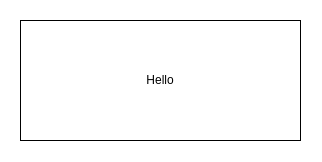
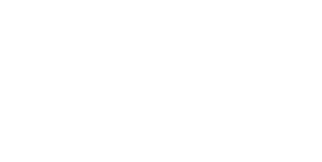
  <mxCell id="0" />
  <mxCell id="1" parent="0" />
- <mxCell id="2" value="Hello" style="rounded=0;whiteSpace=wrap;html=1;" parent="1" vertex="1"><mxGeometry x="20" y="20" width="280" height="120" as="geometry" /></mxCell>
